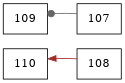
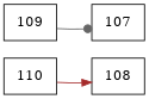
  digraph {
    rankdir=LR
    node [shape=record]
    n1 [label="{110}"]
    n2 [label="{108}"]
    n3 [label="{109}"]
    n4 [label="{107}"]
-   n2 -> n1 [arrowhead=normal color=brown]
-   n4 -> n3 [arrowhead=dot color=gray40]
+   n1 -> n2 [arrowhead=normal color=brown]
+   n3 -> n4 [arrowhead=dot color=gray40]
  }
